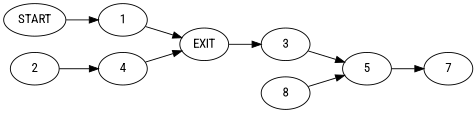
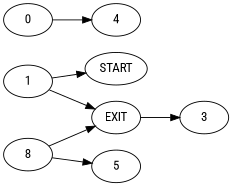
  digraph {
    fontname="Roboto Condensed"
    rankdir=LR
    node [fontname="Roboto Condensed"]
    edge [fontname="Roboto Condensed"]
    n1 [label=START]
    1
    n3 [label=EXIT]
    3
-   2
+   2 [label=0]
    4
    5
-   7
    8
-   n1 -> 1
+   1 -> n1
    1 -> n3
    n3 -> 3
-   3 -> 5
    2 -> 4
-   4 -> n3
-   5 -> 7
+   8 -> n3
    8 -> 5
  }
